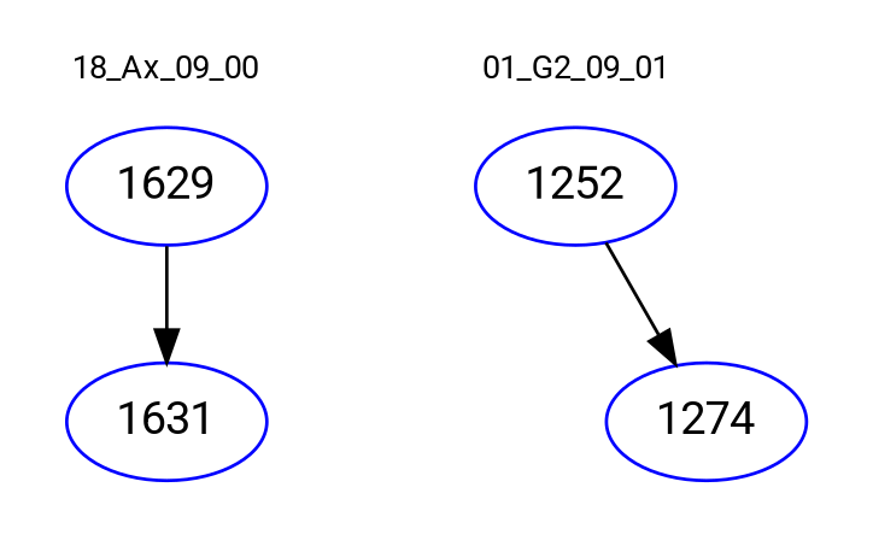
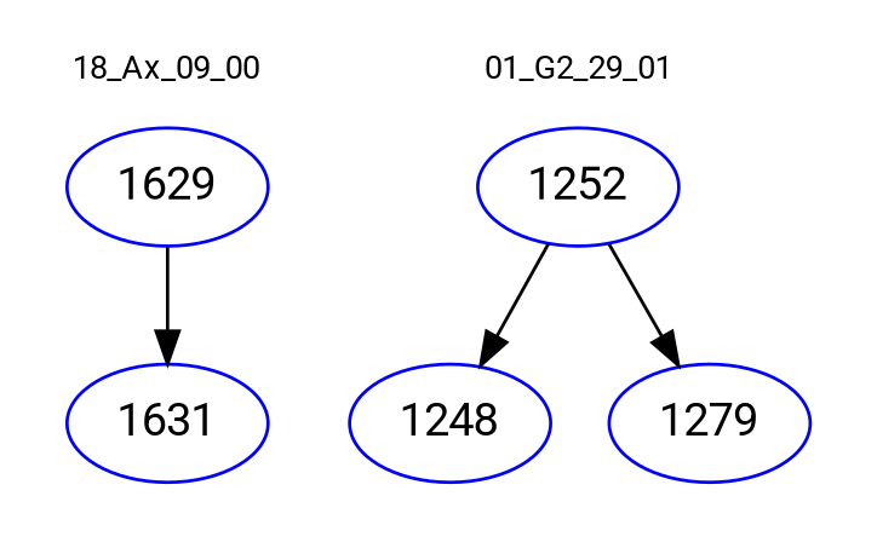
  digraph {
    fontname=Roboto
    node [color=blue fontname=Roboto]
    edge [color=black fontname=Roboto]
    n1 [label=1629]
    n2 [label=1631]
    n3 [label=1252]
-   n5 [label=1274]
+   n4 [label=1248]
+   n5 [label=1279]
    subgraph cluster_1 {
      color=white
      fontsize=10
      label="18_Ax_09_00"
      n1
      n2
    }
    subgraph cluster_2 {
      color=white
      fontsize=10
-     label="01_G2_09_01"
+     label="01_G2_29_01"
      n3
+     n4
      n5
    }
    n1 -> n2
+   n3 -> n4
    n3 -> n5
  }
